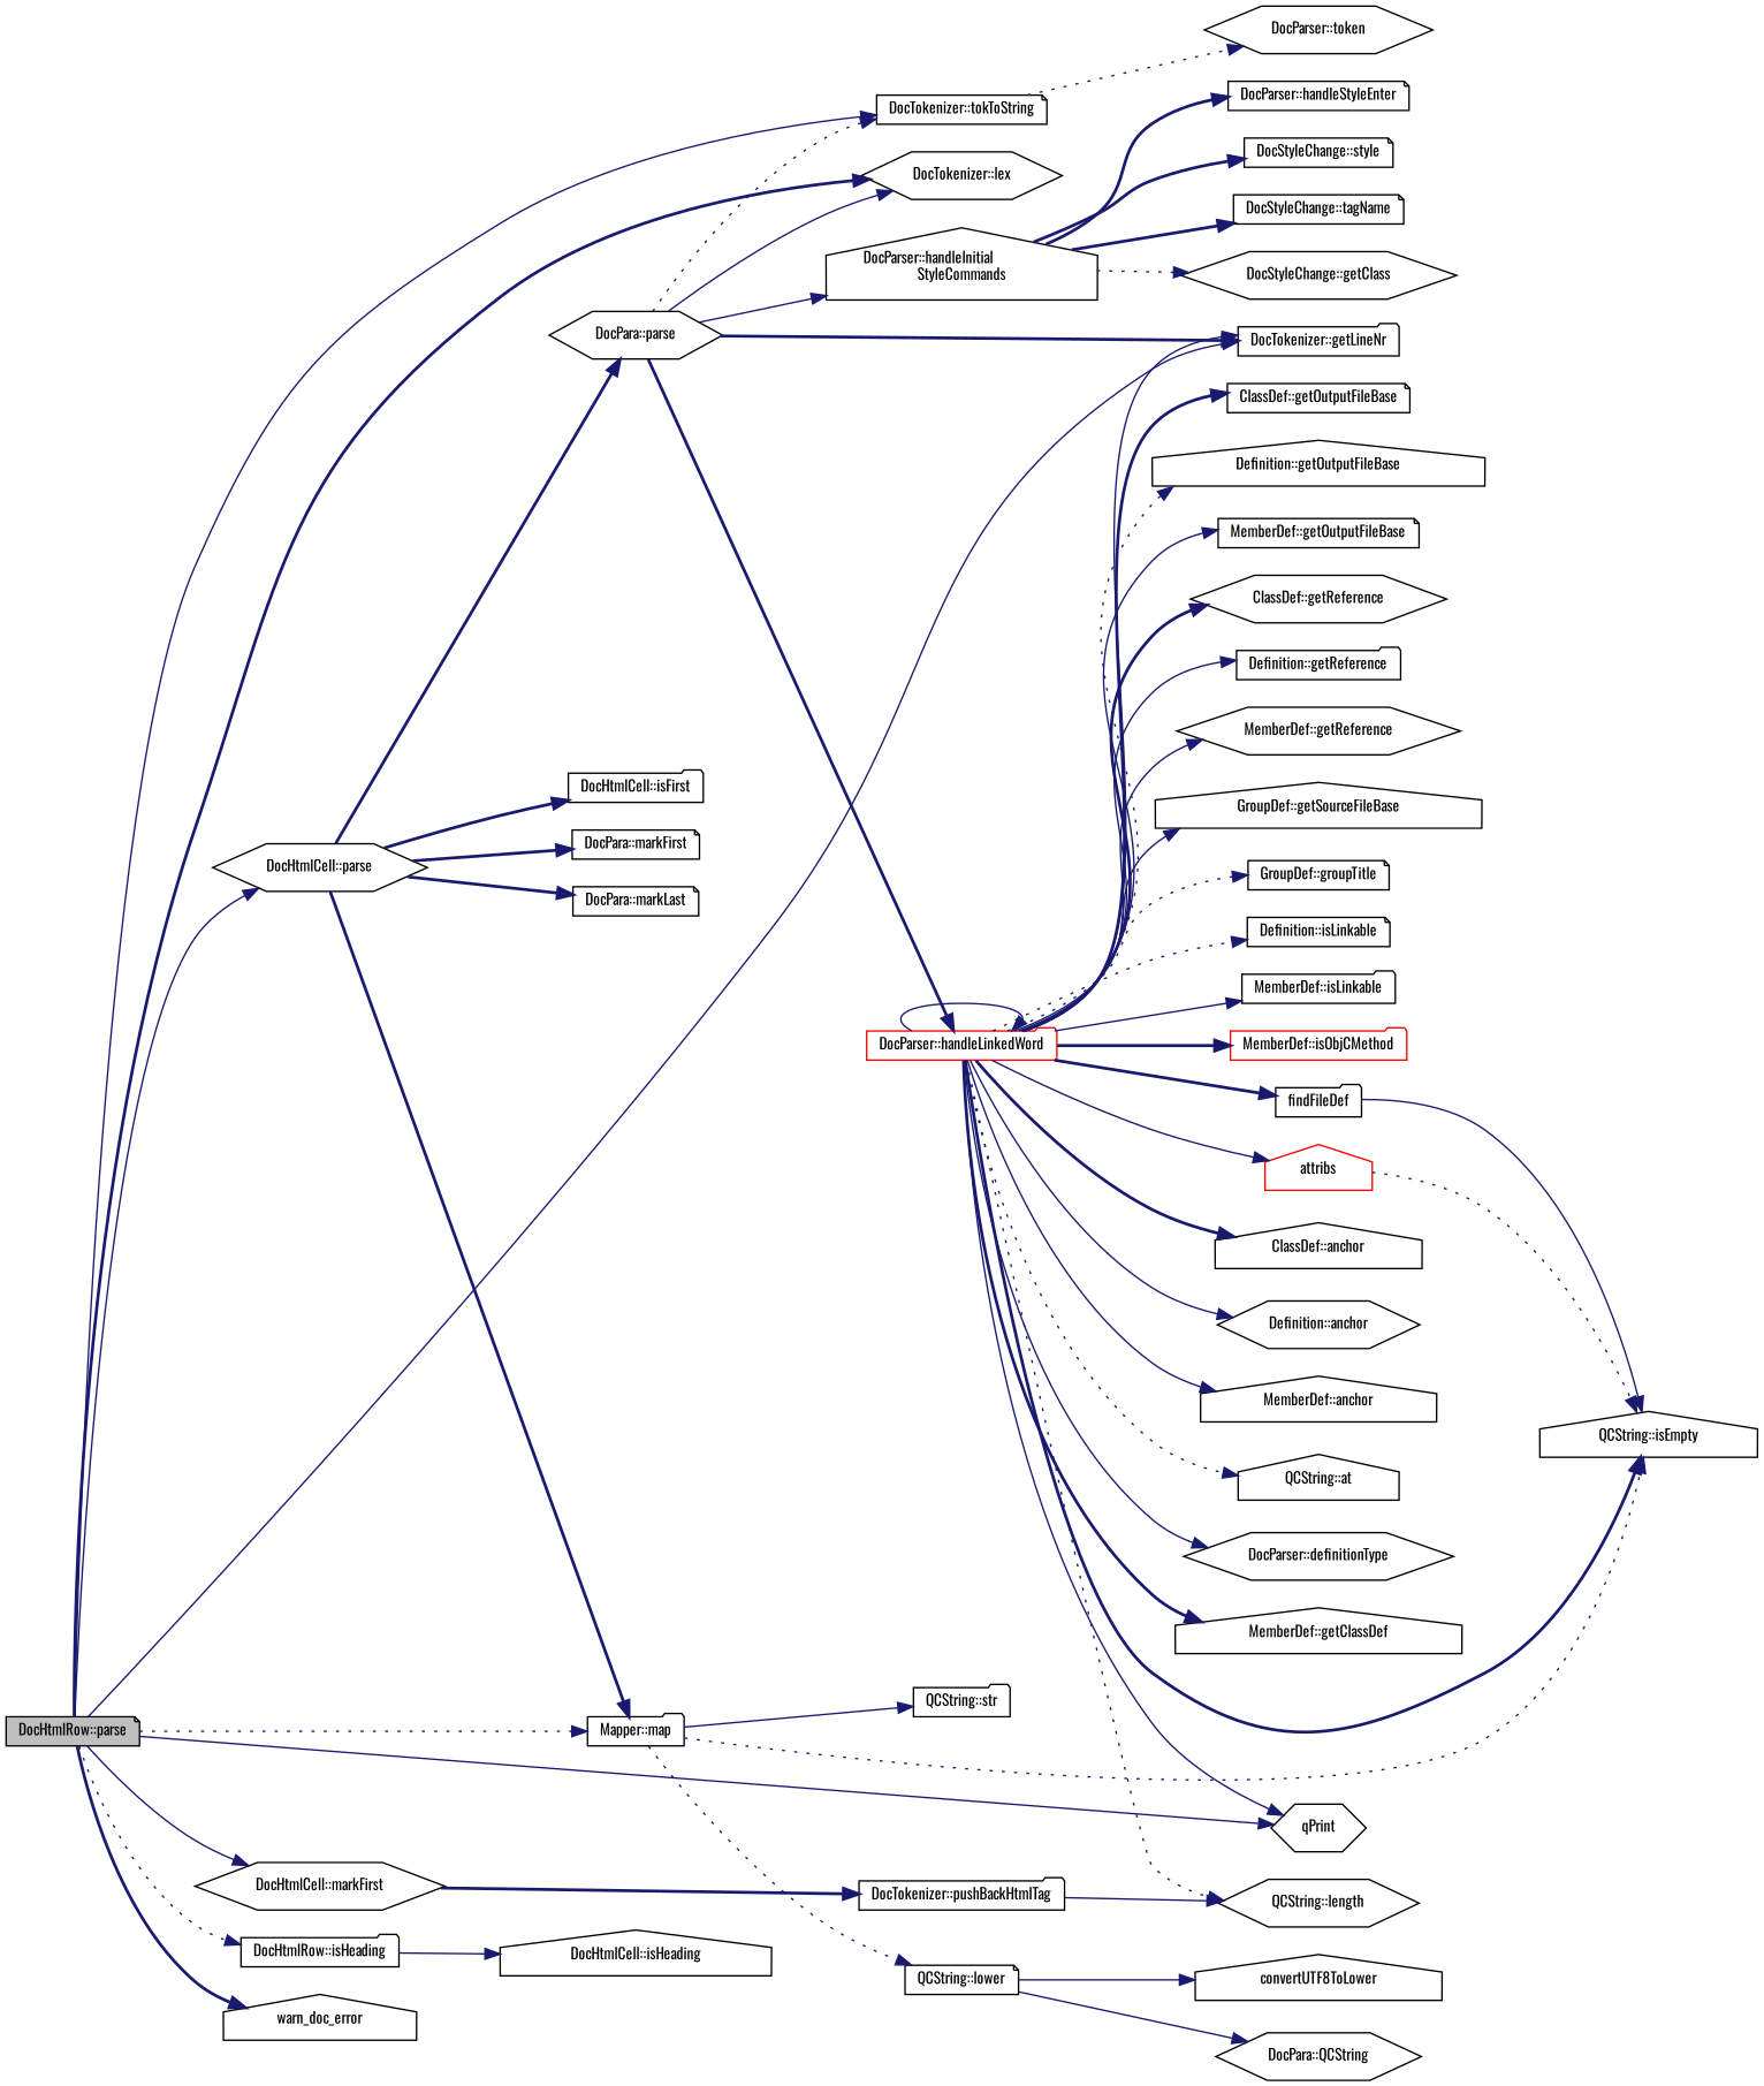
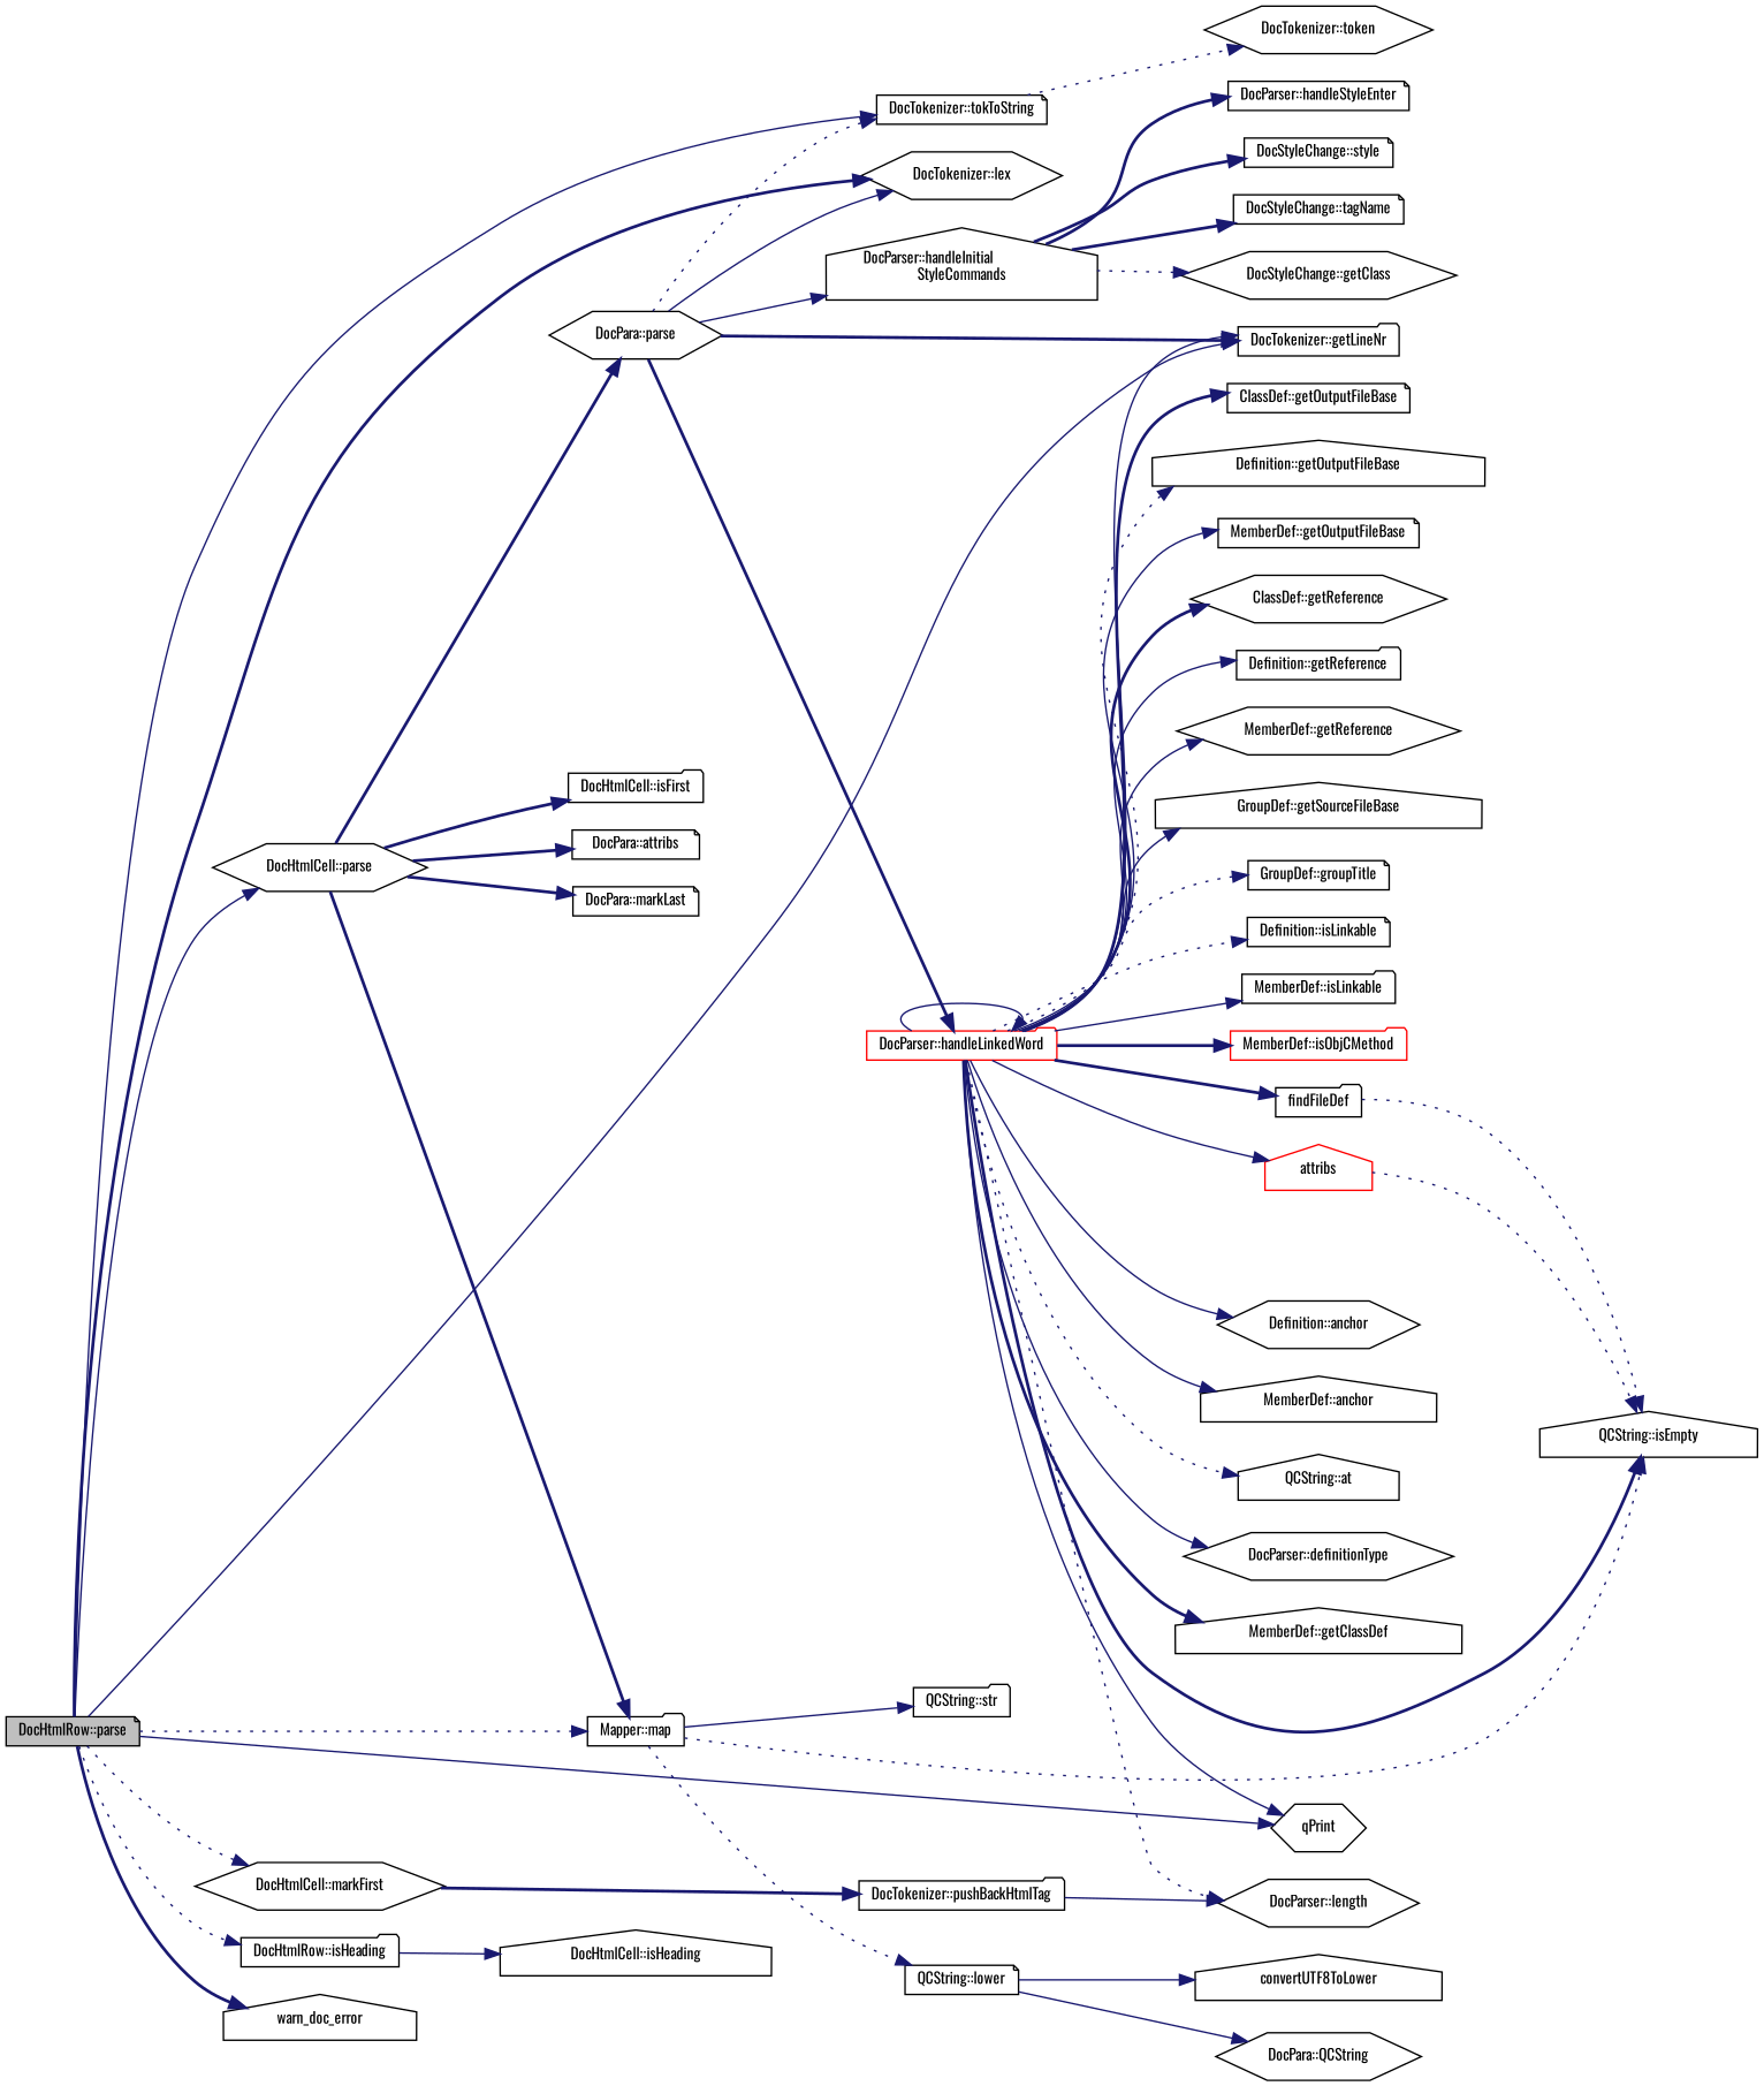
  digraph {
    fontname=Oswald
    rankdir=LR
    node [color=black fillcolor=white fontname=Oswald fontsize=10 shape=hexagon style=filled]
    edge [color=midnightblue fontname=Oswald fontsize=10 labelfontname=Helvetica labelfontsize=10 style=solid]
    n1 [fillcolor=grey75 fontcolor=black height=0.2 label="DocHtmlRow::parse" shape=note width=0.4]
    n2 [height=0.2 label="DocTokenizer::getLineNr" shape=folder width=0.4]
    n3 [height=0.2 label="DocHtmlRow::isHeading" shape=folder width=0.4]
    n4 [height=0.2 label="DocTokenizer::lex" width=0.4]
    n5 [height=0.2 label="Mapper::map" shape=folder width=0.4]
    n6 [height=0.2 label="DocHtmlCell::markFirst" width=0.4]
    n7 [height=0.2 label="DocHtmlCell::parse" width=0.4]
    n8 [height=0.2 label=qPrint width=0.4]
    n9 [height=0.2 label=warn_doc_error shape=house width=0.4]
    n10 [height=0.2 label="DocTokenizer::tokToString" shape=note width=0.4]
    n11 [height=0.2 label="DocHtmlCell::isHeading" shape=house width=0.4]
    n12 [height=0.2 label="QCString::isEmpty" shape=house width=0.4]
    n13 [height=0.2 label="QCString::lower" shape=note width=0.4]
    n14 [height=0.2 label="QCString::str" shape=folder width=0.4]
    n15 [height=0.2 label="DocTokenizer::pushBackHtmlTag" shape=folder width=0.4]
    n16 [height=0.2 label="DocHtmlCell::isFirst" shape=folder width=0.4]
-   n17 [height=0.2 label="DocPara::markFirst" shape=note width=0.4]
+   n17 [height=0.2 label="DocPara::attribs" shape=note width=0.4]
    n18 [height=0.2 label="DocPara::markLast" shape=note width=0.4]
    n19 [height=0.2 label="DocPara::parse" width=0.4]
-   n20 [height=0.2 label="DocParser::token" width=0.4]
-   n21 [height=0.2 label="QCString::length" width=0.4]
+   n20 [height=0.2 label="DocTokenizer::token" width=0.4]
+   n21 [height=0.2 label="DocParser::length" width=0.4]
    n22 [height=0.2 label=convertUTF8ToLower shape=house width=0.4]
    n23 [height=0.2 label="DocPara::QCString" width=0.4]
    n24 [height=0.2 label="DocParser::handleInitial\lStyleCommands" shape=house width=0.4]
    n25 [color=red height=0.2 label="DocParser::handleLinkedWord" shape=folder width=0.4]
    n26 [height=0.2 label="DocStyleChange::getClass" width=0.4]
    n27 [height=0.2 label="DocParser::handleStyleEnter" shape=note width=0.4]
    n28 [height=0.2 label="DocStyleChange::style" shape=note width=0.4]
    n29 [height=0.2 label="DocStyleChange::tagName" shape=note width=0.4]
-   n30 [height=0.2 label="ClassDef::anchor" shape=house width=0.4]
    n31 [height=0.2 label="Definition::anchor" width=0.4]
    n32 [height=0.2 label="MemberDef::anchor" shape=house width=0.4]
    n33 [height=0.2 label="QCString::at" shape=house width=0.4]
    n34 [height=0.2 label="DocParser::definitionType" width=0.4]
    n35 [height=0.2 label=findFileDef shape=folder width=0.4]
    n36 [color=red height=0.2 label=attribs shape=house width=0.4]
    n37 [height=0.2 label="MemberDef::getClassDef" shape=house width=0.4]
    n38 [height=0.2 label="ClassDef::getOutputFileBase" shape=note width=0.4]
    n39 [height=0.2 label="Definition::getOutputFileBase" shape=house width=0.4]
    n40 [height=0.2 label="MemberDef::getOutputFileBase" shape=note width=0.4]
    n41 [height=0.2 label="ClassDef::getReference" width=0.4]
    n42 [height=0.2 label="Definition::getReference" shape=folder width=0.4]
    n43 [height=0.2 label="MemberDef::getReference" width=0.4]
    n44 [height=0.2 label="GroupDef::getSourceFileBase" shape=house width=0.4]
    n45 [height=0.2 label="GroupDef::groupTitle" shape=note width=0.4]
    n46 [height=0.2 label="Definition::isLinkable" shape=note width=0.4]
    n47 [height=0.2 label="MemberDef::isLinkable" shape=folder width=0.4]
    n48 [color=red height=0.2 label="MemberDef::isObjCMethod" shape=folder width=0.4]
    n1 -> n2
    n1 -> n3 [style=dotted]
    n1 -> n4 [style=bold]
    n1 -> n5 [style=dotted]
-   n1 -> n6
+   n1 -> n6 [style=dotted]
    n1 -> n7
    n1 -> n8
    n1 -> n9 [style=bold]
    n1 -> n10
    n3 -> n11
    n5 -> n12 [style=dotted]
    n5 -> n13 [style=dotted]
    n5 -> n14
    n6 -> n15 [style=bold]
    n7 -> n5 [style=bold]
    n7 -> n16 [style=bold]
    n7 -> n17 [style=bold]
    n7 -> n18 [style=bold]
    n7 -> n19 [style=bold]
    n10 -> n20 [style=dotted]
    n13 -> n22
    n13 -> n23
    n15 -> n21
    n19 -> n2 [style=bold]
    n19 -> n4
    n19 -> n10 [style=dotted]
    n19 -> n24
    n19 -> n25 [style=bold]
    n24 -> n26 [style=dotted]
    n24 -> n27 [style=bold]
    n24 -> n28 [style=bold]
    n24 -> n29 [style=bold]
    n25 -> n2
    n25 -> n8
    n25 -> n12 [style=bold]
    n25 -> n21 [style=dotted]
    n25 -> n25
-   n25 -> n30 [style=bold]
    n25 -> n31
    n25 -> n32
    n25 -> n33 [style=dotted]
    n25 -> n34
    n25 -> n35 [style=bold]
    n25 -> n36
    n25 -> n37 [style=bold]
    n25 -> n38 [style=bold]
    n25 -> n39 [style=dotted]
    n25 -> n40
    n25 -> n41 [style=bold]
    n25 -> n42
    n25 -> n43
    n25 -> n44
    n25 -> n45 [style=dotted]
    n25 -> n46 [style=dotted]
    n25 -> n47
    n25 -> n48 [style=bold]
-   n35 -> n12
+   n35 -> n12 [style=dotted]
    n36 -> n12 [style=dotted]
  }
